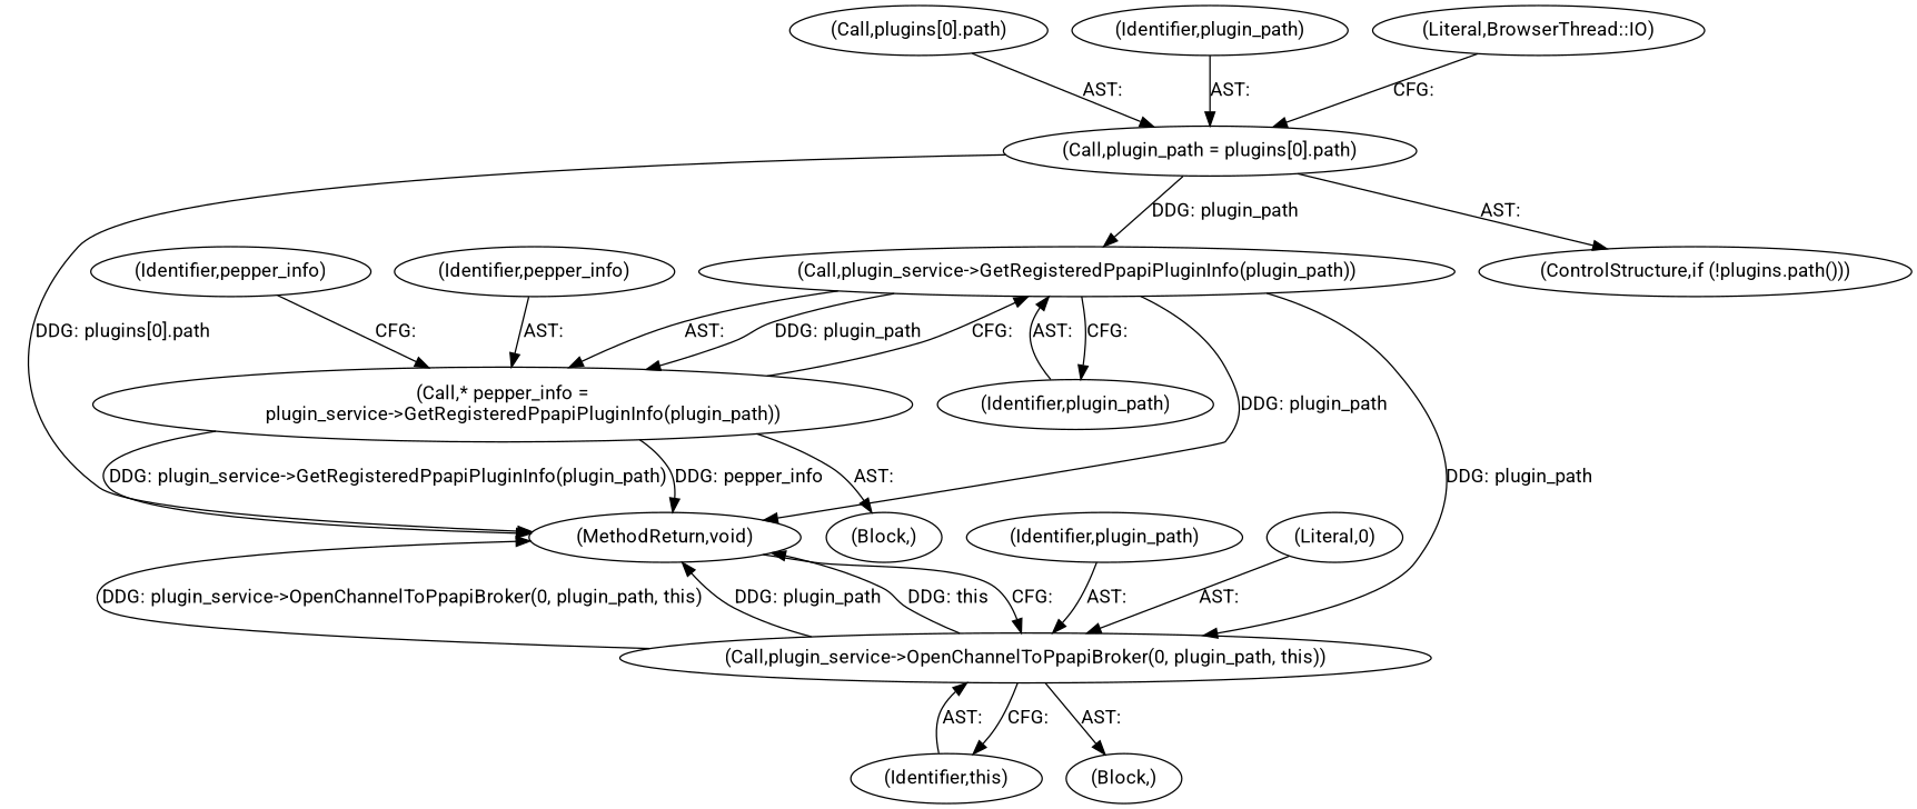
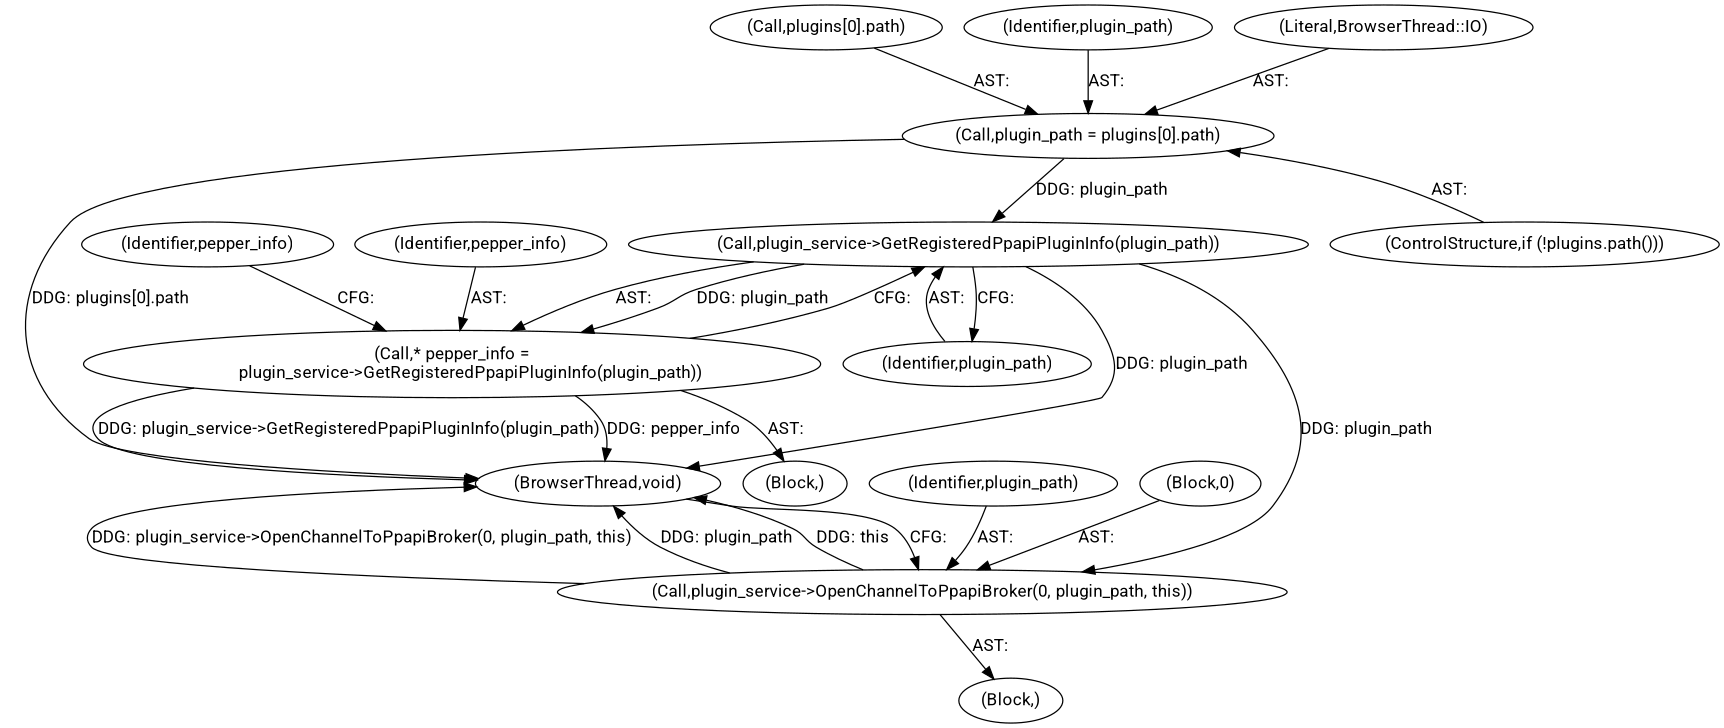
  digraph {
    fontname=Roboto
    node [fontname=Roboto]
    edge [fontname=Roboto]
    n1 [label="(Call,plugin_path = plugins[0].path)"]
    n2 [label="(Call,plugin_service->GetRegisteredPpapiPluginInfo(plugin_path))"]
    n3 [label="(ControlStructure,if (!plugins.path()))"]
-   n4 [label="(MethodReturn,void)"]
+   n4 [label="(BrowserThread,void)"]
    n5 [label="(Call,* pepper_info =\n        plugin_service->GetRegisteredPpapiPluginInfo(plugin_path))"]
    n6 [label="(Call,plugin_service->OpenChannelToPpapiBroker(0, plugin_path, this))"]
    n7 [label="(Identifier,plugin_path)"]
    n8 [label="(Call,plugins[0].path)"]
    n9 [label="(Block,)"]
-   n10 [label="(Identifier,this)"]
    n11 [label="(Block,)"]
    n12 [label="(Identifier,plugin_path)"]
    n13 [label="(Literal,BrowserThread::IO)"]
    n14 [label="(Identifier,pepper_info)"]
    n15 [label="(Identifier,plugin_path)"]
    n16 [label="(Identifier,pepper_info)"]
-   n17 [label="(Literal,0)"]
+   n17 [label="(Block,0)"]
    n1 -> n2 [label="DDG: plugin_path"]
-   n1 -> n3 [label="AST: "]
+   n3 -> n1 [label="AST: "]
    n1 -> n4 [label="DDG: plugins[0].path"]
    n2 -> n4 [label="DDG: plugin_path"]
    n2 -> n5 [label="AST: "]
    n2 -> n5 [label="DDG: plugin_path"]
    n2 -> n6 [label="DDG: plugin_path"]
    n2 -> n7 [label="CFG: "]
    n4 -> n6 [label="CFG: "]
    n5 -> n2 [label="CFG: "]
    n5 -> n4 [label="DDG: plugin_service->GetRegisteredPpapiPluginInfo(plugin_path)"]
    n5 -> n4 [label="DDG: pepper_info"]
    n5 -> n9 [label="AST: "]
    n6 -> n4 [label="DDG: plugin_service->OpenChannelToPpapiBroker(0, plugin_path, this)"]
    n6 -> n4 [label="DDG: plugin_path"]
    n6 -> n4 [label="DDG: this"]
-   n6 -> n10 [label="CFG: "]
    n6 -> n11 [label="AST: "]
    n7 -> n2 [label="AST: "]
    n8 -> n1 [label="AST: "]
-   n10 -> n6 [label="AST: "]
    n12 -> n1 [label="AST: "]
-   n13 -> n1 [label="CFG: "]
+   n13 -> n1 [label="AST: "]
    n14 -> n5 [label="CFG: "]
    n15 -> n6 [label="AST: "]
    n16 -> n5 [label="AST: "]
    n17 -> n6 [label="AST: "]
  }
